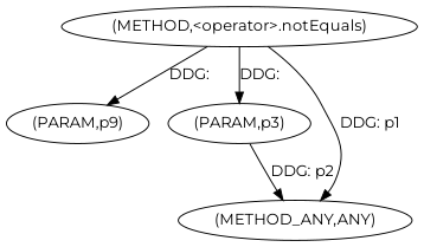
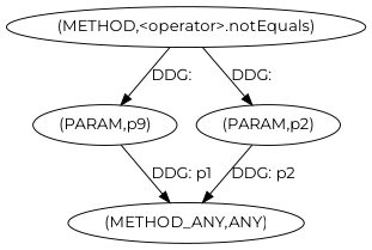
  digraph {
    fontname=Montserrat
    node [fontname=Montserrat]
    edge [fontname=Montserrat]
    n1 [label="(METHOD,&lt;operator&gt;.notEquals)"]
    n2 [label="(PARAM,p9)"]
-   n3 [label="(PARAM,p3)"]
+   n3 [label="(PARAM,p2)"]
    n4 [label="(METHOD_ANY,ANY)"]
    n1 -> n2 [label="DDG: "]
    n1 -> n3 [label="DDG: "]
-   n1 -> n4 [label="DDG: p1"]
+   n2 -> n4 [label="DDG: p1"]
    n3 -> n4 [label="DDG: p2"]
  }
